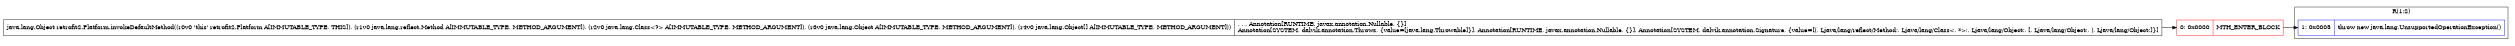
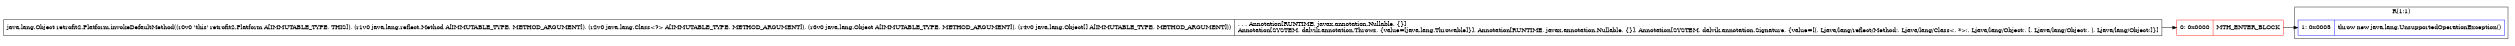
  digraph {
    rankdir=LR
    node [shape=record]
    n1 [color=blue label="{1\:\ 0x0005|throw new java.lang.UnsupportedOperationException()\l}"]
    n2 [color=red label="{0\:\ 0x0000|MTH_ENTER_BLOCK\l}"]
    n3 [label="{java.lang.Object retrofit2.Platform.invokeDefaultMethod((r0v0 'this' retrofit2.Platform A[IMMUTABLE_TYPE, THIS]), (r1v0 java.lang.reflect.Method A[IMMUTABLE_TYPE, METHOD_ARGUMENT]), (r2v0 java.lang.Class\<?\> A[IMMUTABLE_TYPE, METHOD_ARGUMENT]), (r3v0 java.lang.Object A[IMMUTABLE_TYPE, METHOD_ARGUMENT]), (r4v0 java.lang.Object[] A[IMMUTABLE_TYPE, METHOD_ARGUMENT]))  | , , , Annotation[RUNTIME, javax.annotation.Nullable, \{\}]\lAnnotation[SYSTEM, dalvik.annotation.Throws, \{value=[java.lang.Throwable]\}], Annotation[RUNTIME, javax.annotation.Nullable, \{\}], Annotation[SYSTEM, dalvik.annotation.Signature, \{value=[(, Ljava\/lang\/reflect\/Method;, Ljava\/lang\/Class\<, *\>;, Ljava\/lang\/Object;, [, Ljava\/lang\/Object;, ), Ljava\/lang\/Object;]\}]\l}"]
    subgraph cluster_1 {
-     label="R(1:2)"
+     label="R(1:1)"
      n1
    }
    n2 -> n1
    n3 -> n2
  }
